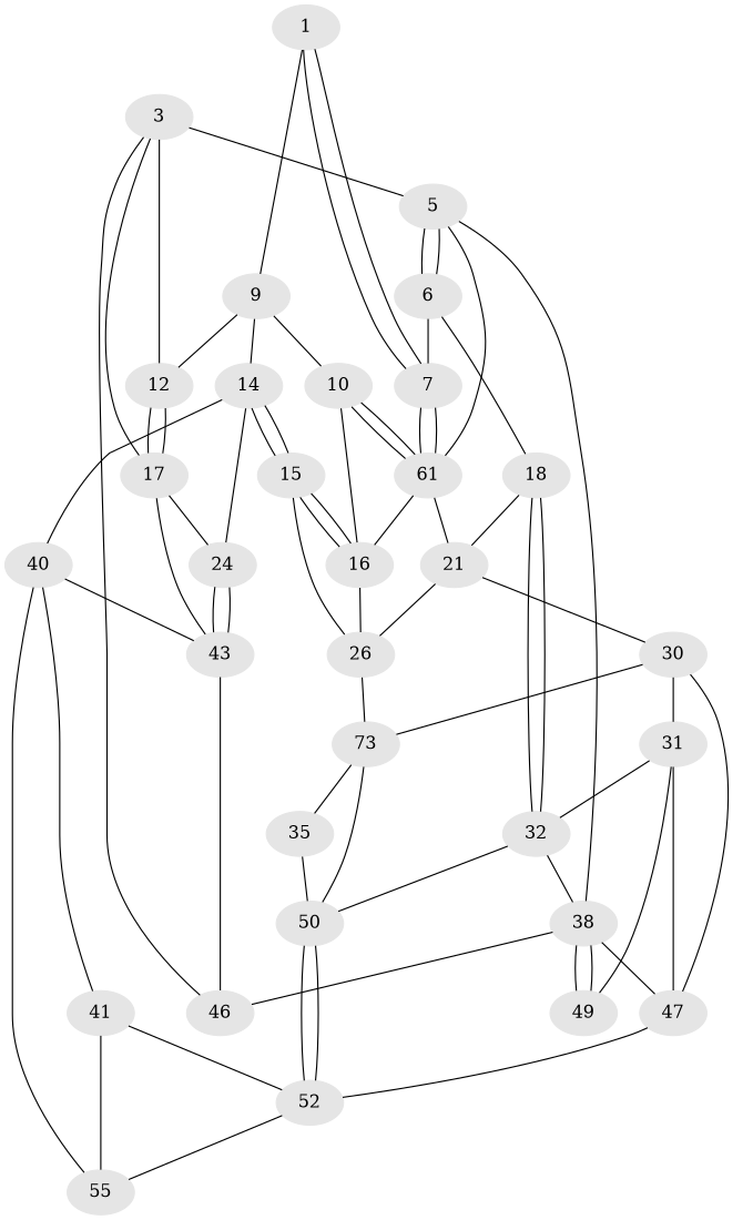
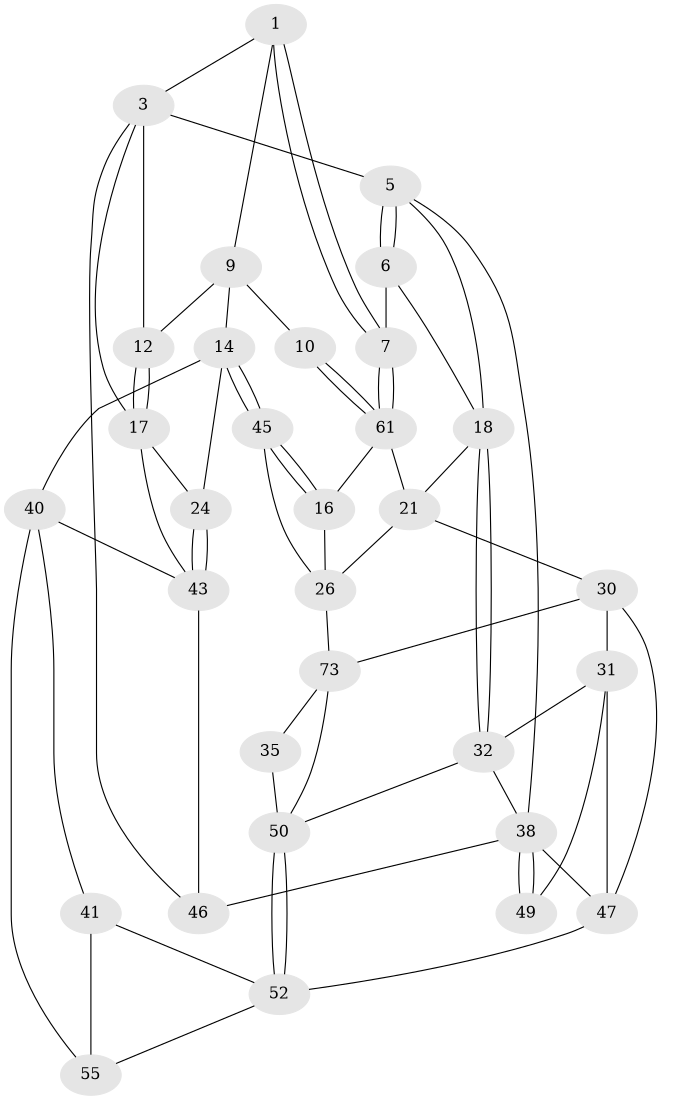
  graph {
    node [color=gray90 style=filled]
    1 [super="+2"]
    3 [super="+4"]
    7
    9 [super="+13"]
    5
    12
    17 [super="+23"]
    46
    n9 [label=61 super="+20"]
    10
    14 [super="+25"]
    6 [super="+8"]
    18 [super="+19"]
    38 [super="+39"]
    24
    43 [super="+45"]
    21 [super="+28"]
    32 [super="+37"]
    47 [super="+53"]
    49
    16 [super="+22"]
-   15 [super="+29"]
+   15 [super="+29" label=45]
    40 [super="+44"]
    26 [super="+27"]
    30 [super="+34"]
    41 [super="+51"]
    55 [super="+56"]
    n28 [label=73 super="+36"]
    35 [super="+42"]
    50
    31 [super="+48"]
    52 [super="+54"]
+   1 -- 3
    1 -- 7
    1 -- 7
    1 -- 9
    3 -- 5
    3 -- 12
    3 -- 17
    3 -- 46
    7 -- n9
    7 -- n9
    9 -- 12
    9 -- 10
    9 -- 14
    5 -- 6
    5 -- 6
-   5 -- n9
+   5 -- 18
    5 -- 38
    12 -- 17
    12 -- 17
    17 -- 24
    17 -- 43
    n9 -- 21
    n9 -- 16
    10 -- n9
    10 -- n9
-   10 -- 16
    14 -- 24
    14 -- 15
    14 -- 15
    14 -- 40
    6 -- 7
    6 -- 18
    18 -- 21
    18 -- 32
    18 -- 32
    38 -- 46
    38 -- 47
    38 -- 49
    38 -- 49
    24 -- 43
    24 -- 43
    43 -- 46
    21 -- 26
    21 -- 30
    32 -- 38
    32 -- 50
    47 -- 52
    16 -- 26
    15 -- 16
    15 -- 16
    15 -- 26
    40 -- 43
    40 -- 41
    40 -- 55
    26 -- n28
    30 -- 47
    30 -- n28
    30 -- 31
    41 -- 55
    41 -- 52
    n28 -- 35
    n28 -- 50
    35 -- 50
    50 -- 52
    50 -- 52
    31 -- 32
    31 -- 47
    31 -- 49
    52 -- 55
  }
